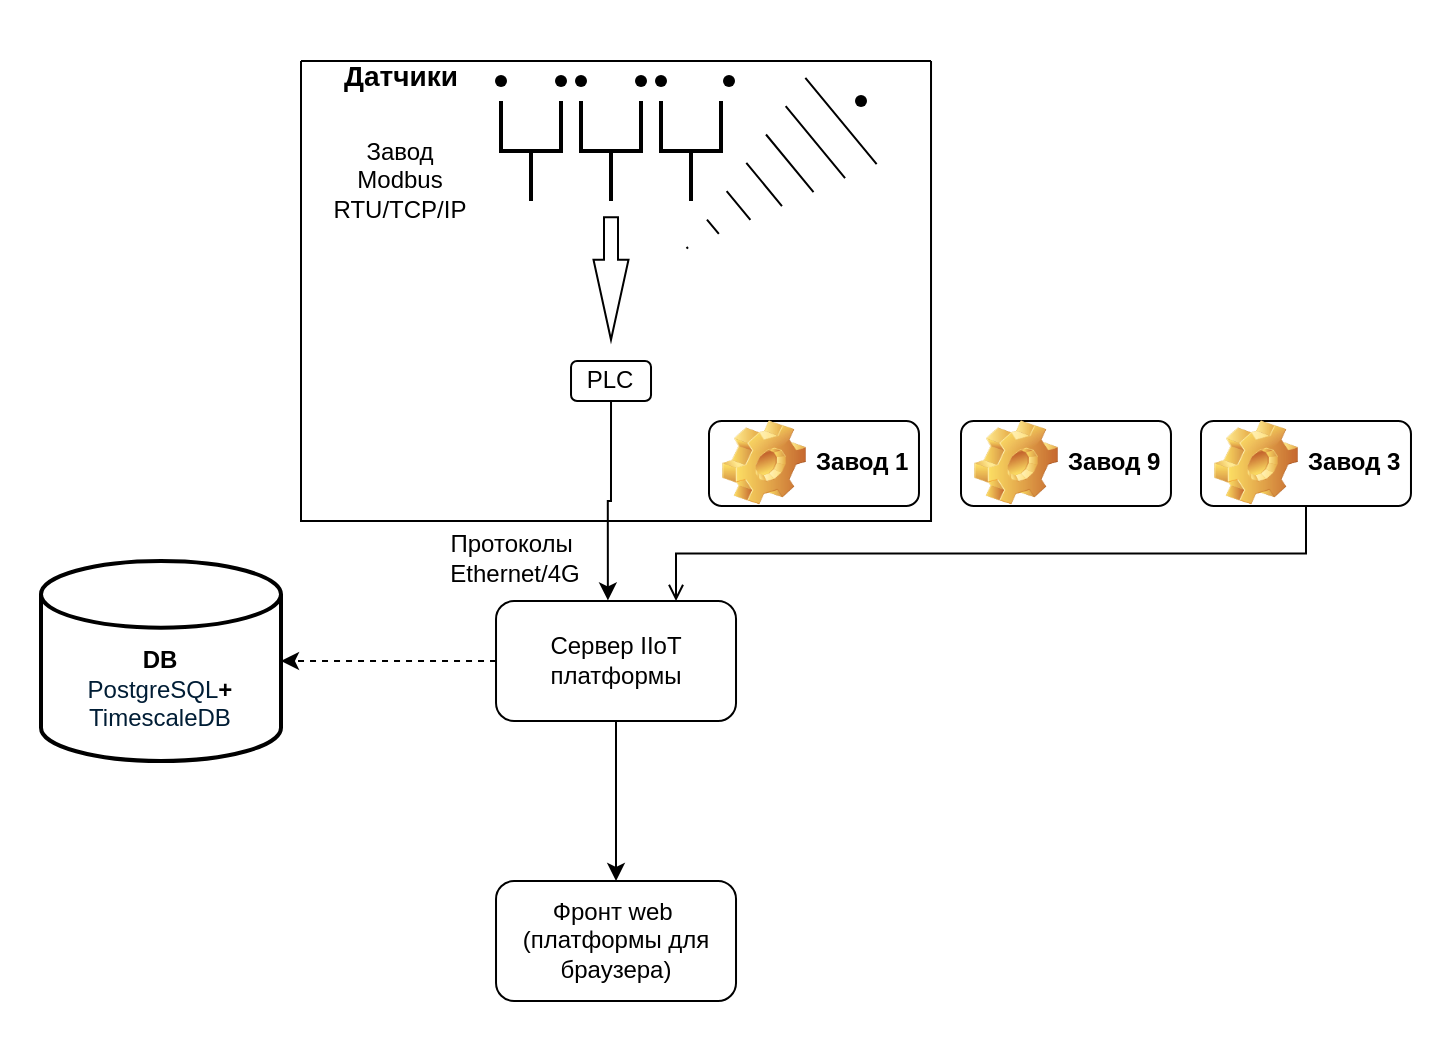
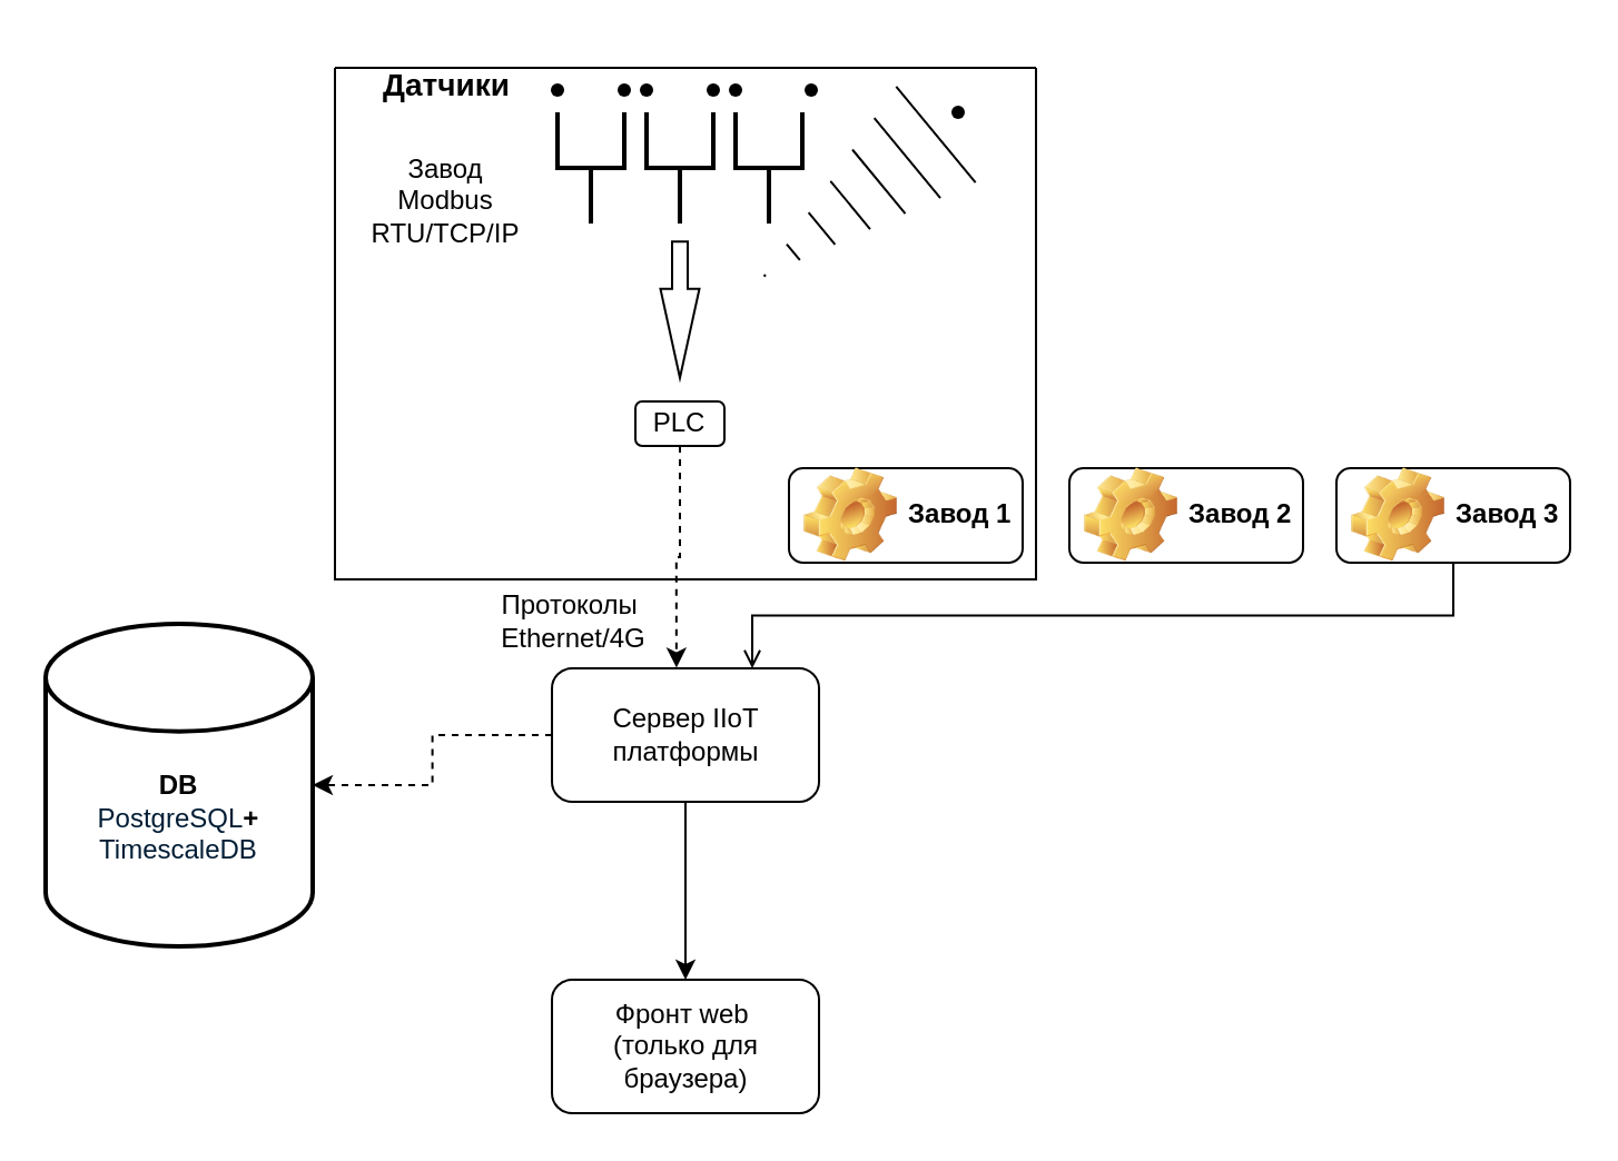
  <mxCell id="0" />
  <mxCell id="1" parent="0" />
- <mxCell id="2" value="&lt;div&gt;&lt;br&gt;&lt;/div&gt;&lt;div&gt;&lt;br&gt;&lt;/div&gt;&lt;div&gt;&lt;br&gt;&lt;/div&gt;DB&lt;br&gt;&lt;div&gt;&lt;span style=&quot;background-color: rgb(255, 255, 255); color: rgb(0, 29, 53); font-family: &amp;quot;Google Sans&amp;quot;, Arial, sans-serif; font-weight: 400; text-align: start;&quot;&gt;&lt;font&gt;PostgreSQL&lt;/font&gt;&lt;/span&gt;+&lt;/div&gt;&lt;div&gt;&lt;span style=&quot;color: rgb(0, 29, 53); font-family: &amp;quot;Google Sans&amp;quot;, Arial, sans-serif; font-weight: 500; text-align: start; background-color: rgb(255, 255, 255);&quot;&gt;&lt;font&gt;TimescaleDB&lt;/font&gt;&lt;/span&gt;&lt;br&gt;&lt;br&gt;&lt;/div&gt;" style="strokeWidth=2;html=1;shape=mxgraph.flowchart.database;whiteSpace=wrap;fontStyle=1" parent="1" vertex="1"><mxGeometry x="20" y="280" width="120" height="100" as="geometry" /></mxCell>
+ <mxCell id="2" value="&lt;div&gt;&lt;br&gt;&lt;/div&gt;&lt;div&gt;&lt;br&gt;&lt;/div&gt;&lt;div&gt;&lt;br&gt;&lt;/div&gt;DB&lt;br&gt;&lt;div&gt;&lt;span style=&quot;background-color: rgb(255, 255, 255); color: rgb(0, 29, 53); font-family: &amp;quot;Google Sans&amp;quot;, Arial, sans-serif; font-weight: 400; text-align: start;&quot;&gt;&lt;font&gt;PostgreSQL&lt;/font&gt;&lt;/span&gt;+&lt;/div&gt;&lt;div&gt;&lt;span style=&quot;color: rgb(0, 29, 53); font-family: &amp;quot;Google Sans&amp;quot;, Arial, sans-serif; font-weight: 500; text-align: start; background-color: rgb(255, 255, 255);&quot;&gt;&lt;font&gt;TimescaleDB&lt;/font&gt;&lt;/span&gt;&lt;br&gt;&lt;br&gt;&lt;/div&gt;" style="strokeWidth=2;html=1;shape=mxgraph.flowchart.database;whiteSpace=wrap;fontStyle=1" parent="1" vertex="1"><mxGeometry x="20" y="280" width="120" height="145" as="geometry" /></mxCell>
  <mxCell id="3" value="PLC" style="rounded=1;whiteSpace=wrap;html=1;" parent="1" vertex="1"><mxGeometry x="285.01" y="180" width="40" height="20" as="geometry" /></mxCell>
  <mxCell id="4" value="Завод&lt;div&gt;Modbus RTU/TCP/IP&lt;/div&gt;" style="text;html=1;align=center;verticalAlign=middle;whiteSpace=wrap;rounded=0;" parent="1" vertex="1"><mxGeometry x="170" y="60" width="60" height="60" as="geometry" /></mxCell>
  <mxCell id="5" value="" style="html=1;shadow=0;dashed=0;align=center;verticalAlign=middle;shape=mxgraph.arrows2.arrow;dy=0.6;dx=40;notch=0;rotation=90;" parent="1" vertex="1"><mxGeometry x="274.38" y="130" width="61.25" height="17.5" as="geometry" /></mxCell>
  <mxCell id="6" value="" style="strokeWidth=2;html=1;shape=mxgraph.flowchart.annotation_2;align=left;labelPosition=right;pointerEvents=1;rotation=-90;" parent="1" vertex="1"><mxGeometry x="240" y="60" width="50" height="30" as="geometry" /></mxCell>
  <mxCell id="7" value="" style="strokeWidth=2;html=1;shape=mxgraph.flowchart.annotation_2;align=left;labelPosition=right;pointerEvents=1;rotation=-90;" parent="1" vertex="1"><mxGeometry x="280" y="60" width="50" height="30" as="geometry" /></mxCell>
  <mxCell id="8" value="" style="strokeWidth=2;html=1;shape=mxgraph.flowchart.annotation_2;align=left;labelPosition=right;pointerEvents=1;rotation=-90;" parent="1" vertex="1"><mxGeometry x="320" y="60" width="50" height="30" as="geometry" /></mxCell>
  <mxCell id="9" value="" style="shape=mxgraph.arrows2.wedgeArrowDashed2;html=1;bendable=0;startWidth=28;stepSize=15;rounded=0;" parent="1" edge="1"><mxGeometry width="100" height="100" relative="1" as="geometry"><mxPoint x="420" y="60" as="sourcePoint" /><mxPoint x="343.137" y="123.431" as="targetPoint" /></mxGeometry></mxCell>
  <mxCell id="10" value="" style="swimlane;startSize=0;" parent="1" vertex="1"><mxGeometry x="150" y="30" width="315.01" height="230" as="geometry" /></mxCell>
  <mxCell id="11" value="Завод 1" style="label;whiteSpace=wrap;html=1;image=img/clipart/Gear_128x128.png" parent="10" vertex="1"><mxGeometry x="204" y="180" width="104.99" height="42.5" as="geometry" /></mxCell>
  <mxCell id="12" value="&lt;font style=&quot;font-size: 14px;&quot;&gt;Датчики&lt;/font&gt;" style="text;strokeColor=none;fillColor=none;html=1;fontSize=24;fontStyle=1;verticalAlign=middle;align=center;" parent="10" vertex="1"><mxGeometry y="-10" width="100" height="30" as="geometry" /></mxCell>
  <mxCell id="13" value="" style="shape=waypoint;sketch=0;fillStyle=solid;size=6;pointerEvents=1;points=[];fillColor=none;resizable=0;rotatable=0;perimeter=centerPerimeter;snapToPoint=1;" parent="10" vertex="1"><mxGeometry x="90" width="20" height="20" as="geometry" /></mxCell>
  <mxCell id="14" value="" style="shape=waypoint;sketch=0;fillStyle=solid;size=6;pointerEvents=1;points=[];fillColor=none;resizable=0;rotatable=0;perimeter=centerPerimeter;snapToPoint=1;" parent="10" vertex="1"><mxGeometry x="120" width="20" height="20" as="geometry" /></mxCell>
  <mxCell id="15" value="" style="shape=waypoint;sketch=0;fillStyle=solid;size=6;pointerEvents=1;points=[];fillColor=none;resizable=0;rotatable=0;perimeter=centerPerimeter;snapToPoint=1;" parent="10" vertex="1"><mxGeometry x="130" width="20" height="20" as="geometry" /></mxCell>
  <mxCell id="16" value="" style="shape=waypoint;sketch=0;fillStyle=solid;size=6;pointerEvents=1;points=[];fillColor=none;resizable=0;rotatable=0;perimeter=centerPerimeter;snapToPoint=1;" parent="10" vertex="1"><mxGeometry x="160" width="20" height="20" as="geometry" /></mxCell>
  <mxCell id="17" value="" style="shape=waypoint;sketch=0;fillStyle=solid;size=6;pointerEvents=1;points=[];fillColor=none;resizable=0;rotatable=0;perimeter=centerPerimeter;snapToPoint=1;" parent="10" vertex="1"><mxGeometry x="170" width="20" height="20" as="geometry" /></mxCell>
  <mxCell id="18" value="" style="shape=waypoint;sketch=0;fillStyle=solid;size=6;pointerEvents=1;points=[];fillColor=none;resizable=0;rotatable=0;perimeter=centerPerimeter;snapToPoint=1;" parent="10" vertex="1"><mxGeometry x="204" width="20" height="20" as="geometry" /></mxCell>
  <mxCell id="19" value="" style="shape=waypoint;sketch=0;fillStyle=solid;size=6;pointerEvents=1;points=[];fillColor=none;resizable=0;rotatable=0;perimeter=centerPerimeter;snapToPoint=1;" parent="10" vertex="1"><mxGeometry x="270" y="10" width="20" height="20" as="geometry" /></mxCell>
- <mxCell id="20" value="Завод 9" style="label;whiteSpace=wrap;html=1;image=img/clipart/Gear_128x128.png" parent="1" vertex="1"><mxGeometry x="480" y="210" width="104.99" height="42.5" as="geometry" /></mxCell>
+ <mxCell id="20" value="Завод 2" style="label;whiteSpace=wrap;html=1;image=img/clipart/Gear_128x128.png" parent="1" vertex="1"><mxGeometry x="480" y="210" width="104.99" height="42.5" as="geometry" /></mxCell>
  <mxCell id="21" style="edgeStyle=orthogonalEdgeStyle;rounded=0;orthogonalLoop=1;jettySize=auto;html=1;exitX=0.5;exitY=1;exitDx=0;exitDy=0;entryX=0.75;entryY=0;entryDx=0;entryDy=0;endArrow=open;" parent="1" source="22" target="24" edge="1"><mxGeometry relative="1" as="geometry" /></mxCell>
  <mxCell id="22" value="Завод 3" style="label;whiteSpace=wrap;html=1;image=img/clipart/Gear_128x128.png" parent="1" vertex="1"><mxGeometry x="600" y="210" width="104.99" height="42.5" as="geometry" /></mxCell>
  <mxCell id="23" style="edgeStyle=orthogonalEdgeStyle;rounded=0;orthogonalLoop=1;jettySize=auto;html=1;exitX=0.5;exitY=1;exitDx=0;exitDy=0;entryX=0.5;entryY=0;entryDx=0;entryDy=0;" parent="1" source="24" target="27" edge="1"><mxGeometry relative="1" as="geometry" /></mxCell>
  <mxCell id="24" value="Сервер IIoT платформы" style="rounded=1;whiteSpace=wrap;html=1;" parent="1" vertex="1"><mxGeometry x="247.51" y="300" width="120" height="60" as="geometry" /></mxCell>
- <mxCell id="25" style="edgeStyle=orthogonalEdgeStyle;rounded=0;orthogonalLoop=1;jettySize=auto;html=1;exitX=0.5;exitY=1;exitDx=0;exitDy=0;entryX=0.466;entryY=-0.005;entryDx=0;entryDy=0;entryPerimeter=0;" parent="1" source="3" target="24" edge="1"><mxGeometry relative="1" as="geometry" /></mxCell>
+ <mxCell id="25" style="edgeStyle=orthogonalEdgeStyle;rounded=0;orthogonalLoop=1;jettySize=auto;html=1;exitX=0.5;exitY=1;exitDx=0;exitDy=0;entryX=0.466;entryY=-0.005;entryDx=0;entryDy=0;entryPerimeter=0;dashed=1;" parent="1" source="3" target="24" edge="1"><mxGeometry relative="1" as="geometry" /></mxCell>
  <mxCell id="26" style="edgeStyle=orthogonalEdgeStyle;rounded=0;orthogonalLoop=1;jettySize=auto;html=1;exitX=0;exitY=0.5;exitDx=0;exitDy=0;entryX=1;entryY=0.5;entryDx=0;entryDy=0;entryPerimeter=0;dashed=1;" parent="1" source="24" target="2" edge="1"><mxGeometry relative="1" as="geometry" /></mxCell>
- <mxCell id="27" value="Фронт web&amp;nbsp;&lt;br&gt;(платформы для браузера)" style="rounded=1;whiteSpace=wrap;html=1;" parent="1" vertex="1"><mxGeometry x="247.51" y="440" width="120" height="60" as="geometry" /></mxCell>
+ <mxCell id="27" value="Фронт web&amp;nbsp;&lt;br&gt;(только для браузера)" style="rounded=1;whiteSpace=wrap;html=1;" parent="1" vertex="1"><mxGeometry x="247.51" y="440" width="120" height="60" as="geometry" /></mxCell>
  <mxCell id="28" value="&lt;div&gt;Протоколы&amp;nbsp;&lt;/div&gt;Ethernet/4G" style="text;html=1;align=center;verticalAlign=middle;whiteSpace=wrap;rounded=0;" parent="1" vertex="1"><mxGeometry x="214.99" y="252.5" width="85.01" height="52.5" as="geometry" /></mxCell>
